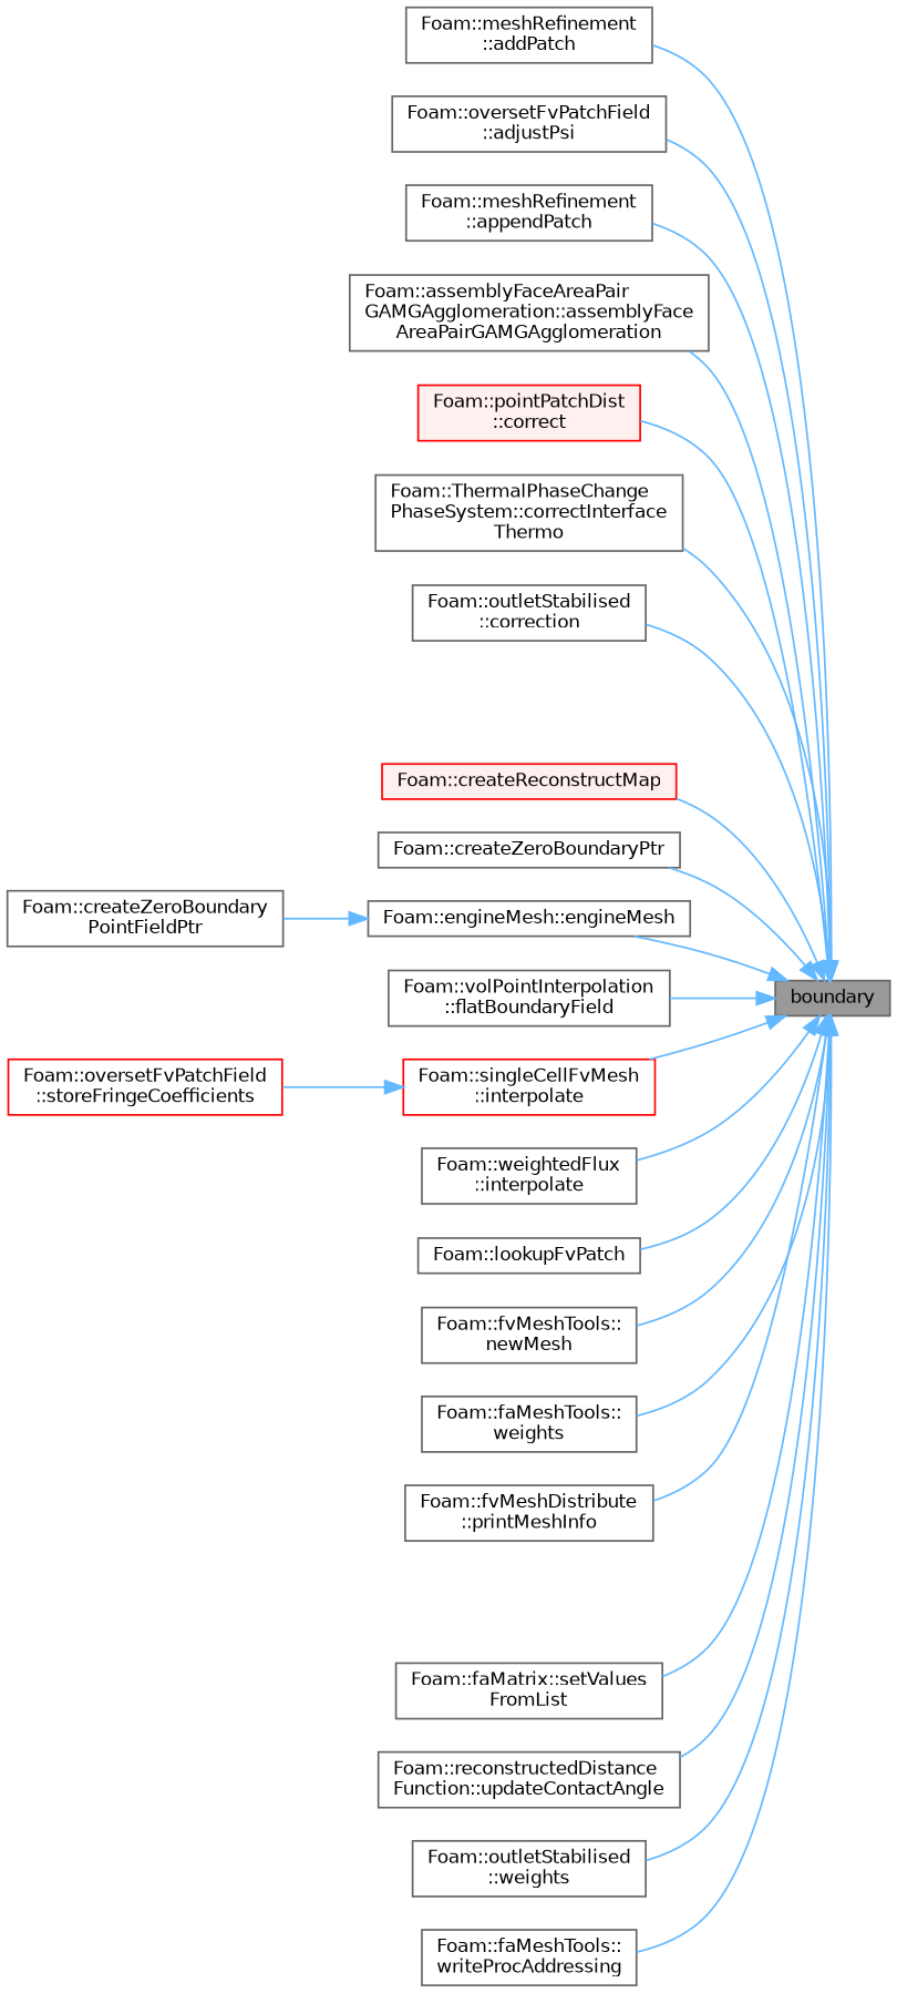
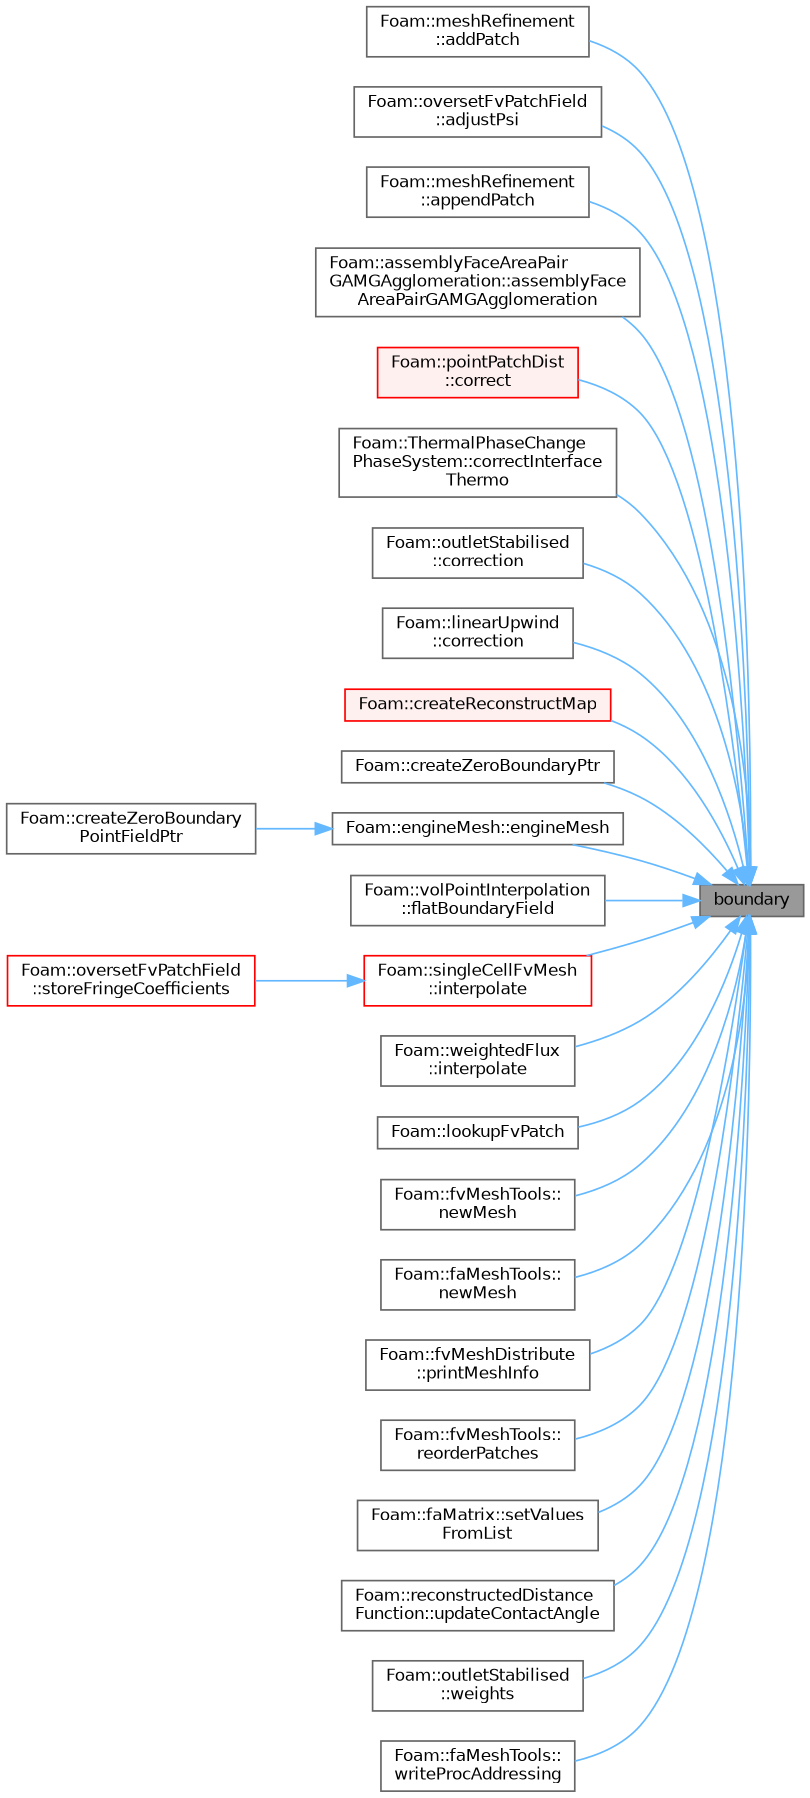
  digraph {
    rankdir=RL
    node [color=grey40 fillcolor=white fontname=Helvetica fontsize=10 shape=box style=filled]
    edge [color=steelblue1 dir=back fontname=Helvetica fontsize=10 labelfontname=Helvetica labelfontsize=10 style=solid]
    n1 [color=gray40 fillcolor=grey60 fontcolor=black height=0.2 label=boundary width=0.4]
    n2 [height=0.2 label="Foam::meshRefinement\l::addPatch" width=0.4]
    n3 [height=0.2 label="Foam::oversetFvPatchField\l::adjustPsi" width=0.4]
    n4 [height=0.2 label="Foam::meshRefinement\l::appendPatch" width=0.4]
    n5 [height=0.2 label="Foam::assemblyFaceAreaPair\lGAMGAgglomeration::assemblyFace\lAreaPairGAMGAgglomeration" width=0.4]
    n6 [color=red fillcolor="#FFF0F0" height=0.2 label="Foam::pointPatchDist\l::correct" width=0.4]
    n7 [height=0.2 label="Foam::ThermalPhaseChange\lPhaseSystem::correctInterface\lThermo" width=0.4]
    n8 [height=0.2 label="Foam::outletStabilised\l::correction" width=0.4]
+   n9 [height=0.2 label="Foam::linearUpwind\l::correction" width=0.4]
    n10 [color=red fillcolor="#FFF0F0" height=0.2 label="Foam::createReconstructMap" width=0.4]
    n11 [height=0.2 label="Foam::createZeroBoundaryPtr" width=0.4]
    n12 [height=0.2 label="Foam::engineMesh::engineMesh" width=0.4]
    n13 [height=0.2 label="Foam::volPointInterpolation\l::flatBoundaryField" width=0.4]
    n14 [color=red height=0.2 label="Foam::singleCellFvMesh\l::interpolate" width=0.4]
    n15 [height=0.2 label="Foam::weightedFlux\l::interpolate" width=0.4]
    n16 [height=0.2 label="Foam::lookupFvPatch" width=0.4]
    n17 [height=0.2 label="Foam::fvMeshTools::\lnewMesh" width=0.4]
-   n18 [height=0.2 label="Foam::faMeshTools::\lweights" width=0.4]
+   n18 [height=0.2 label="Foam::faMeshTools::\lnewMesh" width=0.4]
    n19 [height=0.2 label="Foam::fvMeshDistribute\l::printMeshInfo" width=0.4]
+   n20 [height=0.2 label="Foam::fvMeshTools::\lreorderPatches" width=0.4]
    n21 [height=0.2 label="Foam::faMatrix::setValues\lFromList" width=0.4]
    n22 [height=0.2 label="Foam::reconstructedDistance\lFunction::updateContactAngle" width=0.4]
    n23 [height=0.2 label="Foam::outletStabilised\l::weights" width=0.4]
    n24 [height=0.2 label="Foam::faMeshTools::\lwriteProcAddressing" width=0.4]
    n25 [height=0.2 label="Foam::createZeroBoundary\lPointFieldPtr" width=0.4]
    n26 [color=red height=0.2 label="Foam::oversetFvPatchField\l::storeFringeCoefficients" width=0.4]
    n1 -> n2
    n1 -> n3
    n1 -> n4
    n1 -> n5
    n1 -> n6
    n1 -> n7
    n1 -> n8
+   n1 -> n9
    n1 -> n10
    n1 -> n11
    n1 -> n12
    n1 -> n13
    n1 -> n14
    n1 -> n15
    n1 -> n16
    n1 -> n17
    n1 -> n18
    n1 -> n19
+   n1 -> n20
    n1 -> n21
    n1 -> n22
    n1 -> n23
    n1 -> n24
    n12 -> n25
    n14 -> n26
  }
